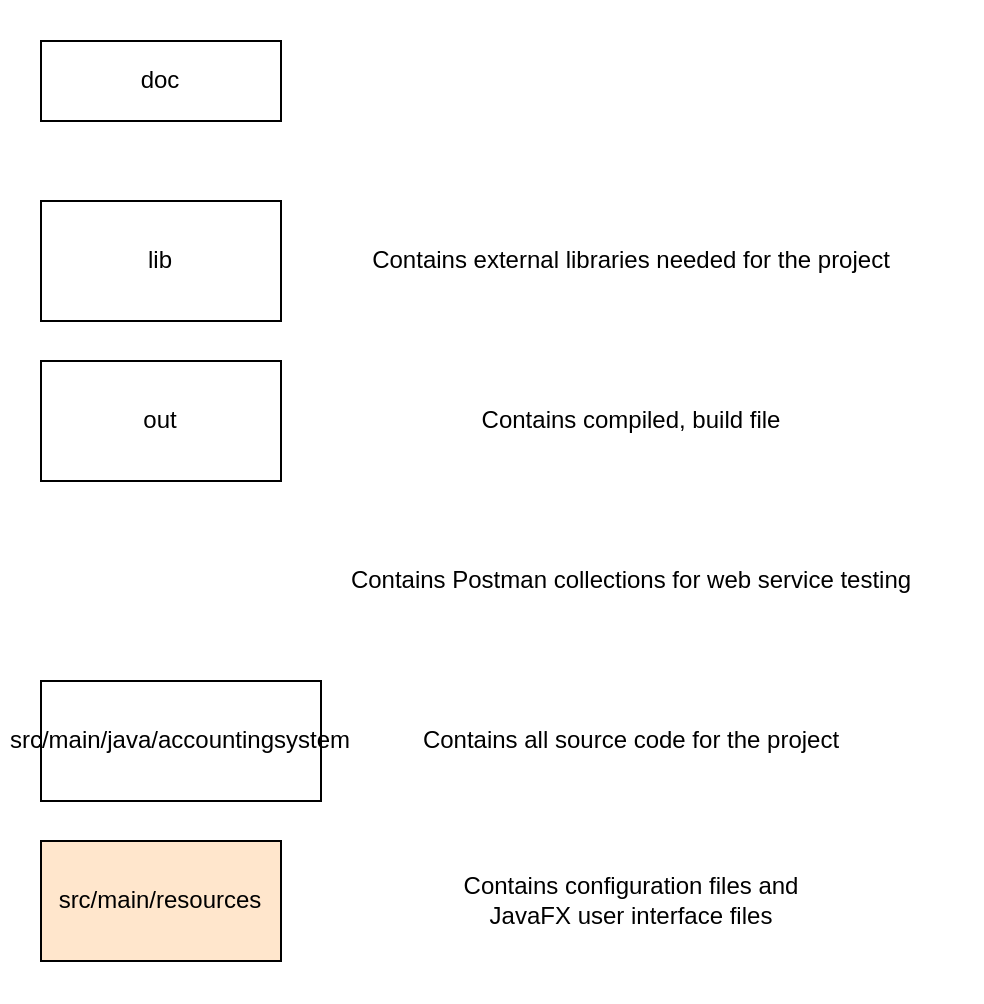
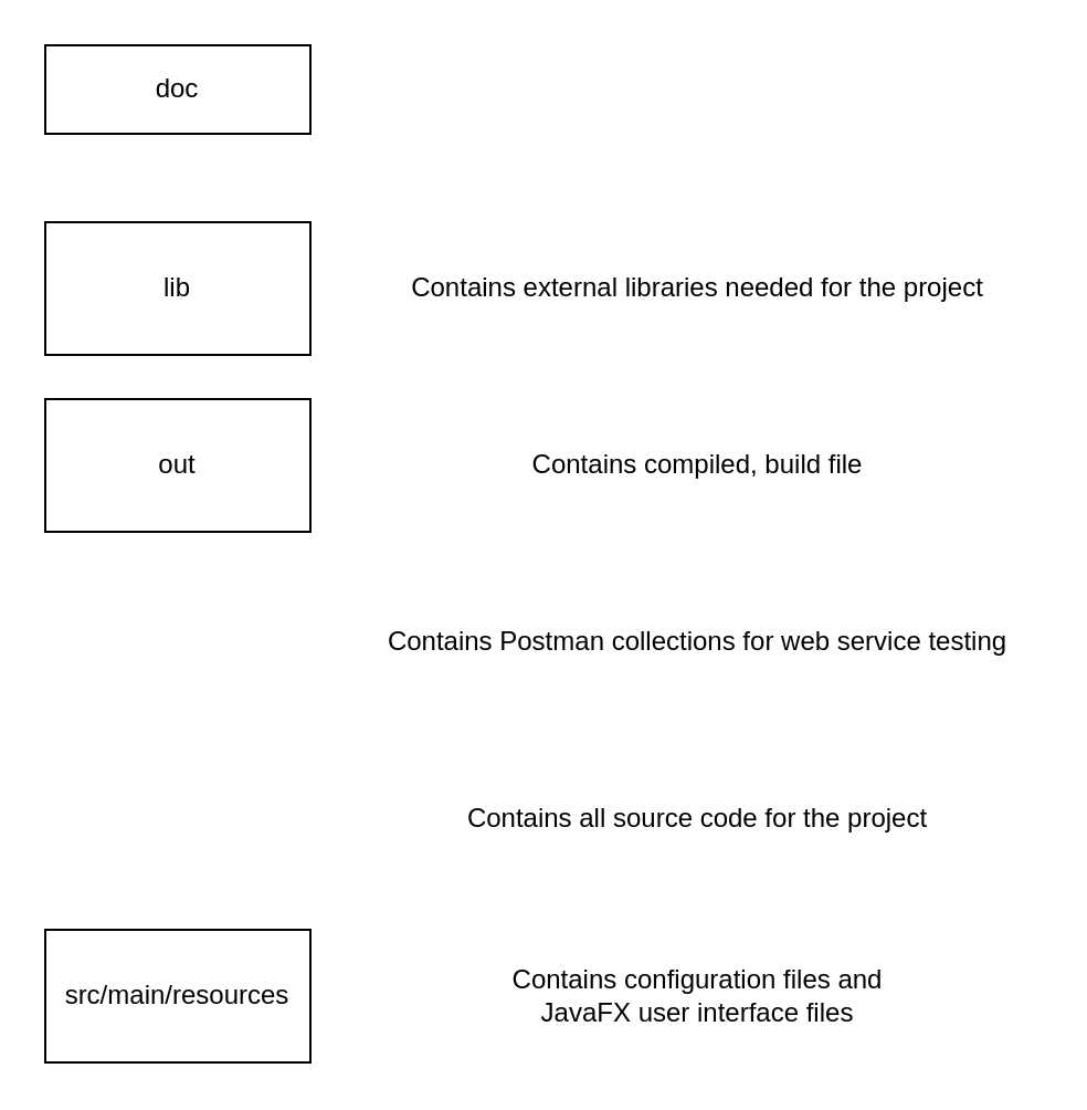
  <mxCell id="0" />
  <mxCell id="1" parent="0" />
  <mxCell id="2" value="&lt;div&gt;doc&lt;/div&gt;" style="rounded=0;whiteSpace=wrap;html=1;" vertex="1" parent="1"><mxGeometry x="20" y="20" width="120" height="40" as="geometry" /></mxCell>
  <mxCell id="3" value="lib" style="rounded=0;whiteSpace=wrap;html=1;" vertex="1" parent="1"><mxGeometry x="20" y="100" width="120" height="60" as="geometry" /></mxCell>
  <mxCell id="4" value="&lt;div&gt;Contains external libraries needed for the project&lt;/div&gt;" style="text;html=1;align=center;verticalAlign=middle;resizable=0;points=[];autosize=1;" vertex="1" parent="1"><mxGeometry x="175" y="120" width="280" height="20" as="geometry" /></mxCell>
  <mxCell id="5" value="out" style="rounded=0;whiteSpace=wrap;html=1;" vertex="1" parent="1"><mxGeometry x="20" y="180" width="120" height="60" as="geometry" /></mxCell>
  <mxCell id="6" value="&lt;div&gt;Contains compiled, build file&lt;/div&gt;" style="text;html=1;align=center;verticalAlign=middle;resizable=0;points=[];autosize=1;" vertex="1" parent="1"><mxGeometry x="230" y="200" width="170" height="20" as="geometry" /></mxCell>
  <mxCell id="7" value="Contains Postman collections for web service testing" style="text;html=1;align=center;verticalAlign=middle;resizable=0;points=[];autosize=1;" vertex="1" parent="1"><mxGeometry x="160" y="280" width="310" height="20" as="geometry" /></mxCell>
- <mxCell id="8" value="src/main/java/accountingsystem" style="rounded=0;whiteSpace=wrap;html=1;" vertex="1" parent="1"><mxGeometry x="20" y="340" width="140" height="60" as="geometry" /></mxCell>
  <mxCell id="9" value="Contains all source code for the project" style="text;html=1;align=center;verticalAlign=middle;resizable=0;points=[];autosize=1;" vertex="1" parent="1"><mxGeometry x="200" y="360" width="230" height="20" as="geometry" /></mxCell>
- <mxCell id="10" value="src/main/resources" style="rounded=0;whiteSpace=wrap;html=1;fillColor=#ffe6cc;" vertex="1" parent="1"><mxGeometry x="20" y="420" width="120" height="60" as="geometry" /></mxCell>
+ <mxCell id="10" value="src/main/resources" style="rounded=0;whiteSpace=wrap;html=1;" vertex="1" parent="1"><mxGeometry x="20" y="420" width="120" height="60" as="geometry" /></mxCell>
  <mxCell id="11" value="&lt;div&gt;Contains configuration files and&lt;/div&gt;&lt;div&gt;JavaFX user interface files&lt;br&gt;&lt;/div&gt;" style="text;html=1;align=center;verticalAlign=middle;resizable=0;points=[];autosize=1;" vertex="1" parent="1"><mxGeometry x="220" y="435" width="190" height="30" as="geometry" /></mxCell>
